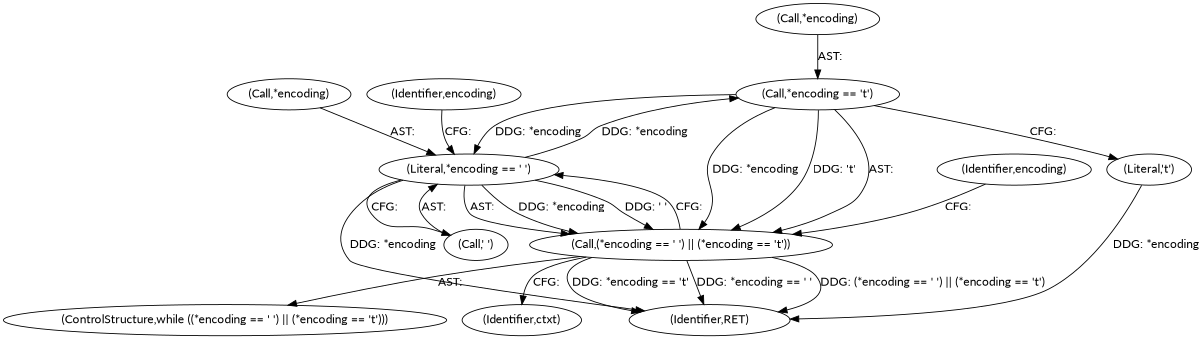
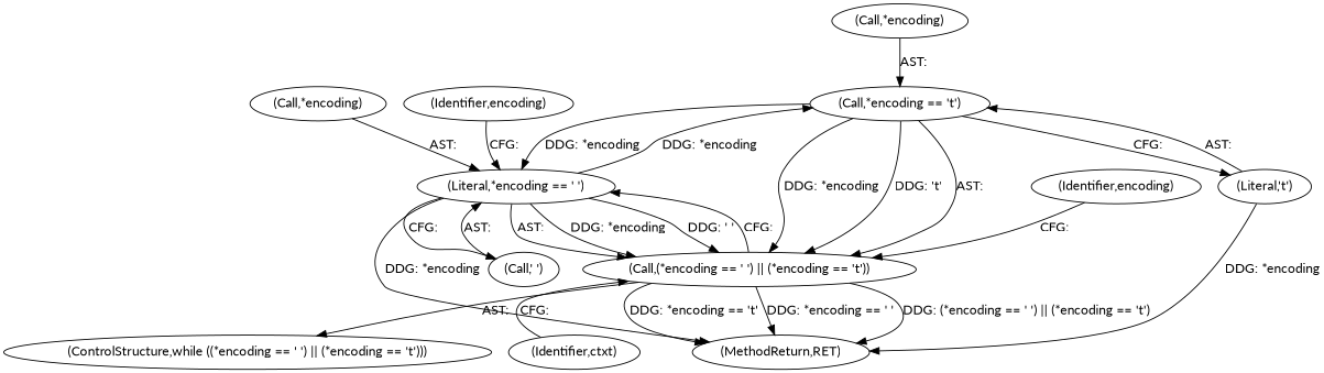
  digraph {
    fontname=Lato
    node [fontname=Lato]
    edge [fontname=Lato]
    n1 [label="(Call,*encoding == '\t')"]
    n2 [label="(Literal,*encoding == ' ')"]
    n3 [label="(Call,(*encoding == ' ') || (*encoding == '\t'))"]
    n4 [label="(Literal,'\t')"]
-   n5 [label="(Identifier,RET)"]
+   n5 [label="(MethodReturn,RET)"]
    n6 [label="(Call,' ')"]
    n7 [label="(ControlStructure,while ((*encoding == ' ') || (*encoding == '\t')))"]
    n8 [label="(Call,*encoding)"]
    n9 [label="(Identifier,encoding)"]
    n10 [label="(Identifier,ctxt)"]
    n11 [label="(Call,*encoding)"]
    n12 [label="(Identifier,encoding)"]
    n1 -> n2 [label="DDG: *encoding"]
    n1 -> n3 [label="AST: "]
    n1 -> n3 [label="DDG: *encoding"]
    n1 -> n3 [label="DDG: '\t'"]
    n1 -> n4 [label="CFG: "]
    n2 -> n1 [label="DDG: *encoding"]
    n2 -> n3 [label="AST: "]
    n2 -> n3 [label="DDG: *encoding"]
    n2 -> n3 [label="DDG: ' '"]
    n2 -> n5 [label="DDG: *encoding"]
    n2 -> n6 [label="CFG: "]
    n3 -> n2 [label="CFG: "]
    n3 -> n5 [label="DDG: *encoding == ' '"]
    n3 -> n5 [label="DDG: (*encoding == ' ') || (*encoding == '\t')"]
    n3 -> n5 [label="DDG: *encoding == '\t'"]
    n3 -> n7 [label="AST: "]
+   n4 -> n1 [label="AST: "]
    n4 -> n5 [label="DDG: *encoding"]
    n6 -> n2 [label="AST: "]
    n8 -> n1 [label="AST: "]
    n9 -> n3 [label="CFG: "]
-   n3 -> n10 [label="CFG: "]
+   n10 -> n3 [label="CFG: "]
    n11 -> n2 [label="AST: "]
    n12 -> n2 [label="CFG: "]
  }
